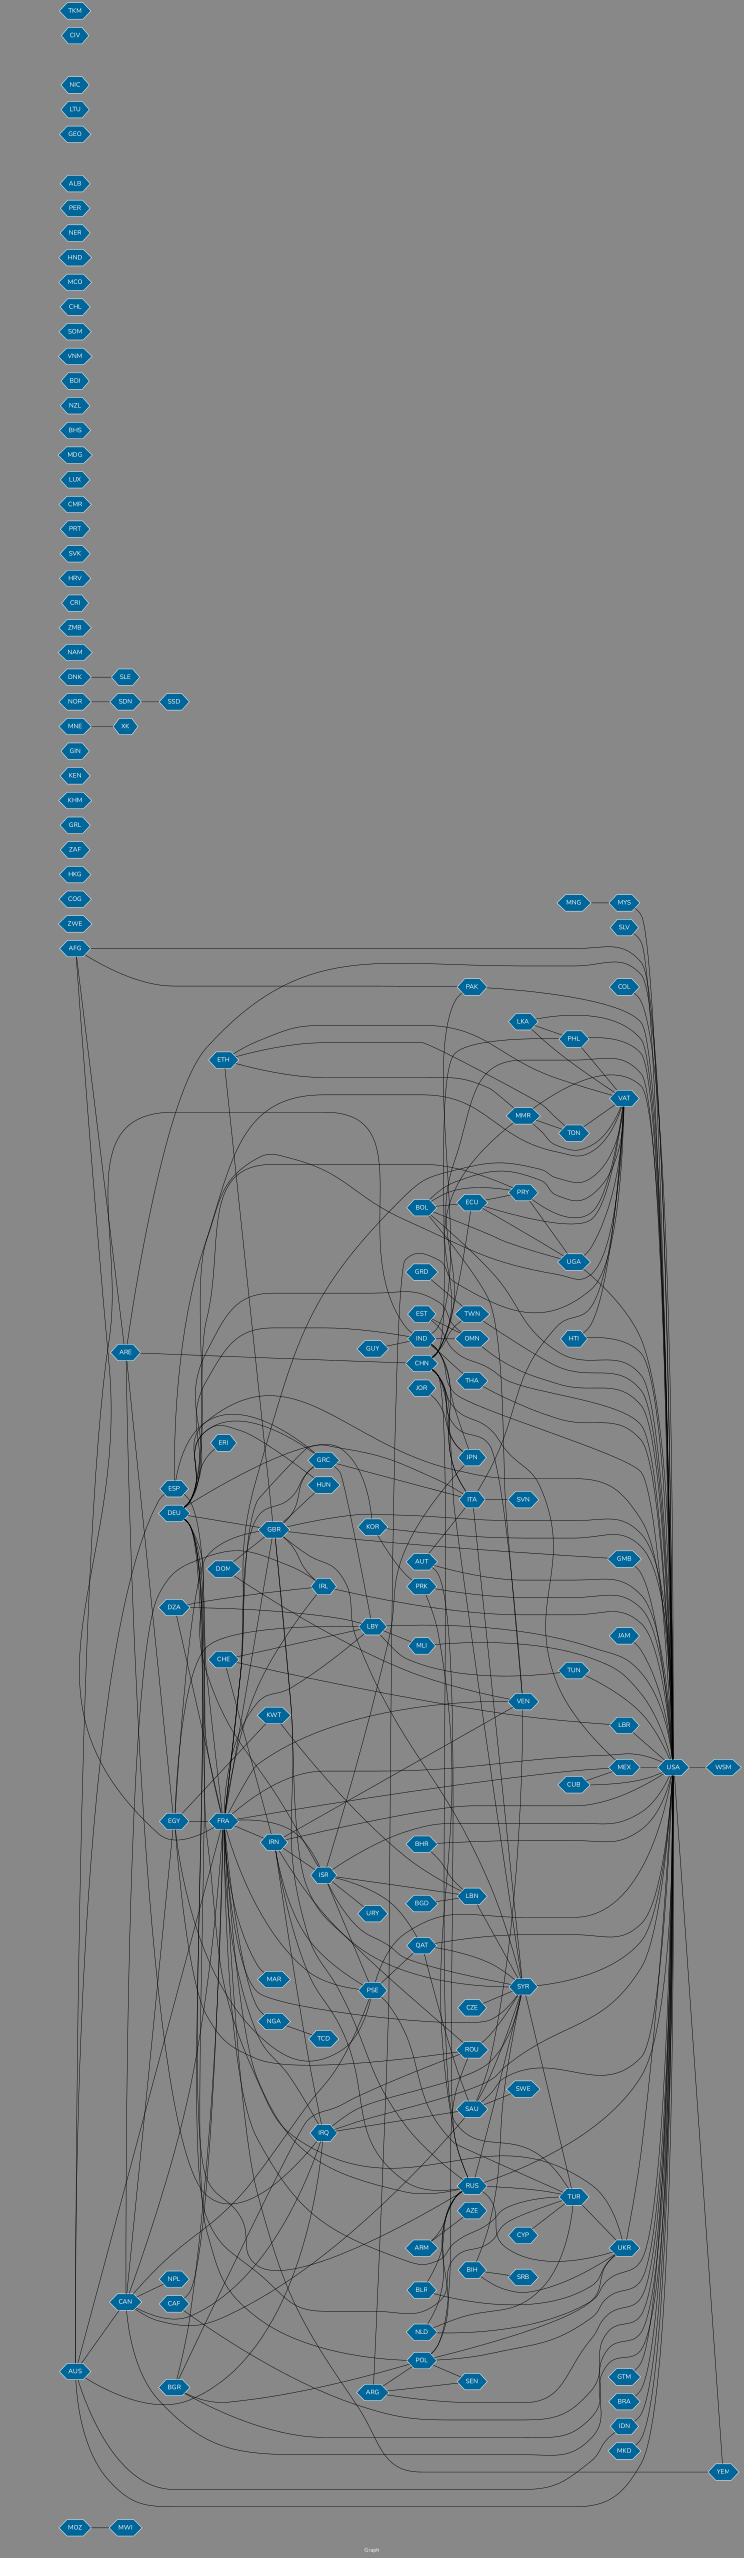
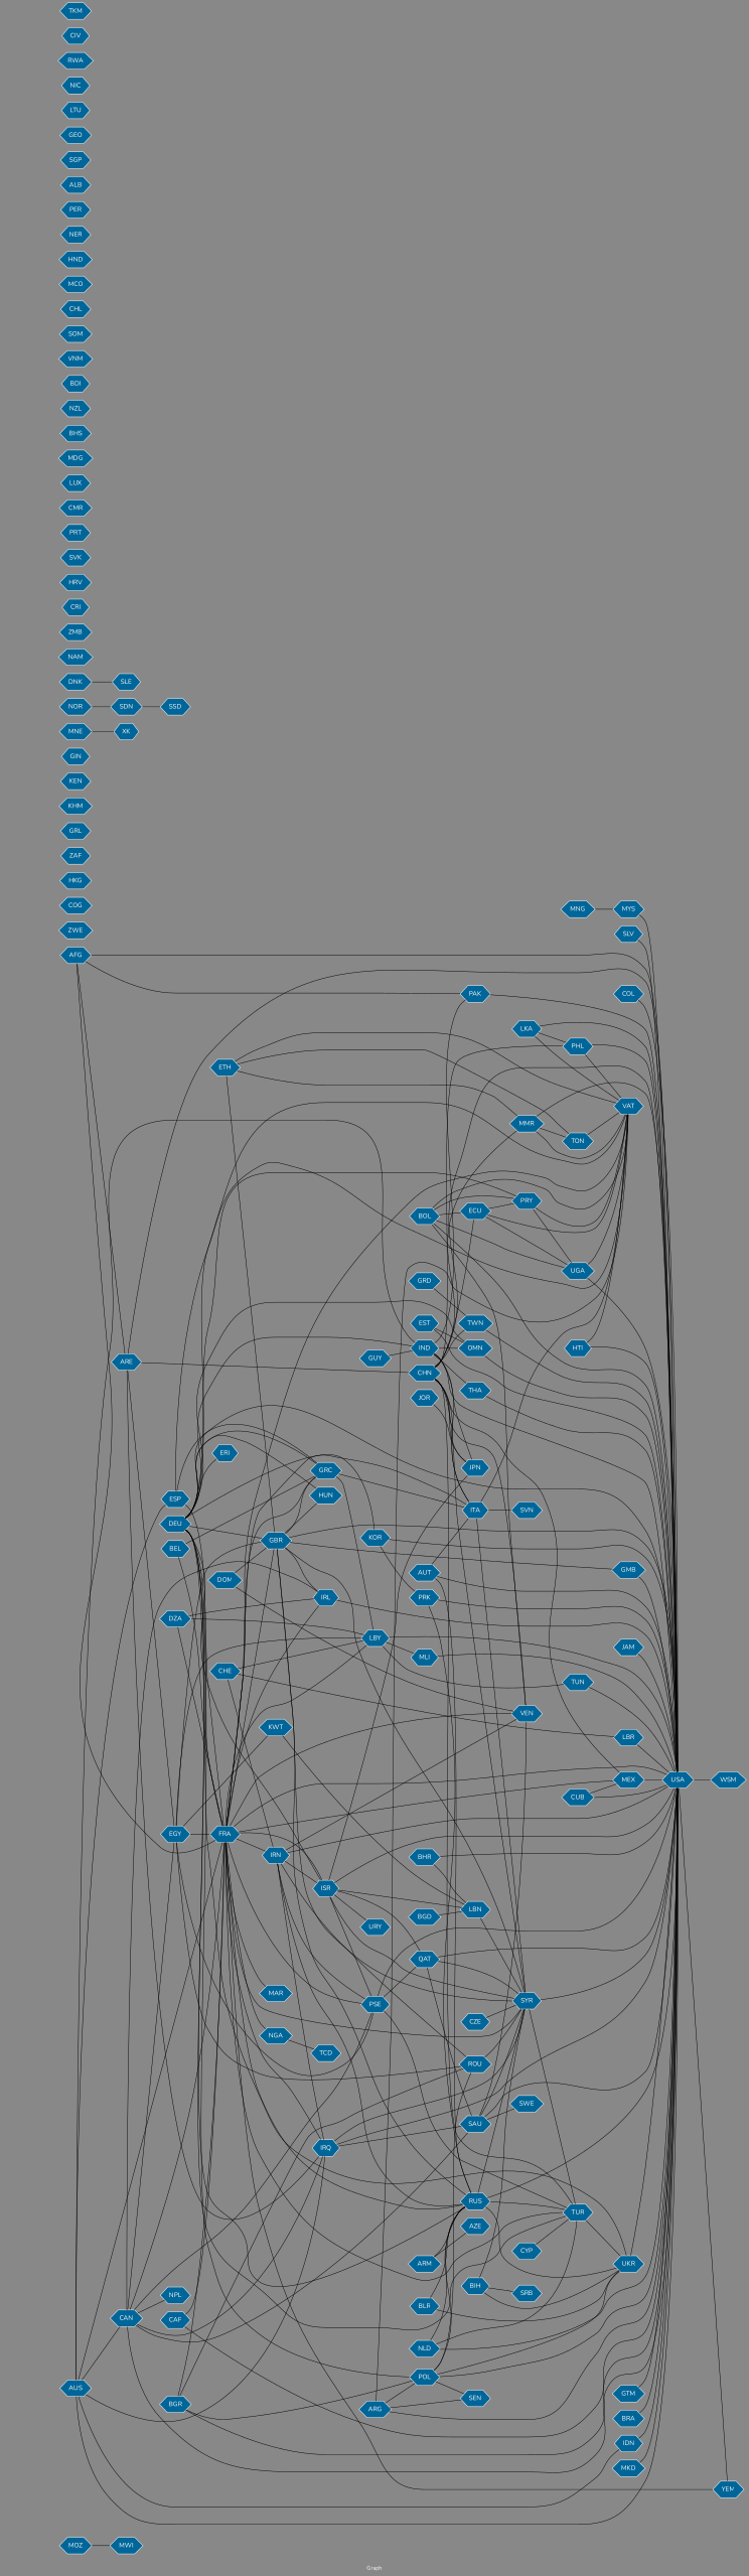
  graph {
    bgcolor="#888888"
    fontcolor=white
    fontname=Nunito
    fontsize=12
    label="Graph"
    rankdir=LR
    node [color=white fillcolor="#006699" fontcolor=white fontname=Nunito shape=hexagon style=filled]
    edge [arrowhead=open color=black fontcolor=white fontname=Nunito fontsize=12 weight=1]
    n1 [label=MWI]
    n2 [label=FRA]
    n3 [label=YEM]
    n4 [label=USA]
    n5 [label=GBR]
    n6 [label=IRQ]
    n7 [label=PSE]
    n8 [label=IRN]
    n9 [label=NGA]
    n10 [label=SYR]
    n11 [label=LBY]
    n12 [label=GRC]
    n13 [label=RUS]
    n14 [label=VAT]
    n15 [label=ITA]
    n16 [label=MEX]
    n17 [label=ISR]
    n18 [label=TUR]
    n19 [label=VEN]
    n20 [label=IRL]
    n21 [label=MAR]
    n22 [label=WSM]
    n23 [label=ROU]
    n24 [label=GMB]
    n25 [label=HUN]
    n26 [label=SAU]
    n27 [label=QAT]
    n28 [label=TCD]
    n29 [label=MLI]
    n30 [label=TUN]
    n31 [label=UKR]
    n32 [label=SVN]
    n33 [label=JPN]
    n34 [label=LBN]
    n35 [label=URY]
    n36 [label=ZWE]
    n37 [label=CHN]
    n38 [label=MMR]
    n39 [label=PHL]
    n40 [label=ECU]
    n41 [label=TWN]
    n42 [label=TON]
    n43 [label=PRY]
    n44 [label=UGA]
    n45 [label=DEU]
    n46 [label=POL]
    n47 [label=KOR]
    n48 [label=IND]
    n49 [label=OMN]
    n50 [label=ERI]
    n51 [label=SEN]
    n52 [label=PRK]
    n53 [label=PAK]
    n54 [label=THA]
    n55 [label=COG]
    n56 [label=SWE]
    n57 [label=LKA]
    n58 [label=EGY]
    n59 [label=KWT]
    n60 [label=CAN]
    n61 [label=NPL]
    n62 [label=AUS]
    n63 [label=ESP]
    n64 [label=IDN]
    n65 [label=HKG]
    n66 [label=ZAF]
    n67 [label=GRL]
    n68 [label=BGR]
    n69 [label=KHM]
    n70 [label=AFG]
    n71 [label=ARE]
    n72 [label=MOZ]
    n73 [label=KEN]
    n74 [label=CUB]
    n75 [label=AUT]
    n76 [label=DZA]
    n77 [label=GIN]
    n78 [label=ARG]
    n79 [label=XK]
    n80 [label=MNE]
    n81 [label=SDN]
    n82 [label=SSD]
    n83 [label=NOR]
    n84 [label=DNK]
    n85 [label=SLE]
    n86 [label=ARM]
    n87 [label=AZE]
    n88 [label=CHE]
    n89 [label=LBR]
    n90 [label=NAM]
    n91 [label=HTI]
    n92 [label=GTM]
    n93 [label=ZMB]
    n94 [label=BRA]
    n95 [label=CRI]
+   n96 [label=BEL]
    n97 [label=BLR]
    n98 [label=BIH]
    n99 [label=SRB]
    n100 [label=CZE]
    n101 [label=CAF]
    n102 [label=HRV]
    n103 [label=SVK]
    n104 [label=NLD]
    n105 [label=DOM]
    n106 [label=PRT]
    n107 [label=CMR]
    n108 [label=BHR]
    n109 [label=ETH]
    n110 [label=LUX]
    n111 [label=MDG]
    n112 [label=GUY]
    n113 [label=BHS]
    n114 [label=MKD]
    n115 [label=MYS]
    n116 [label=SLV]
    n117 [label=BGD]
    n118 [label=NZL]
    n119 [label=BDI]
    n120 [label=COL]
    n121 [label=VNM]
    n122 [label=SOM]
    n123 [label=CYP]
    n124 [label=JAM]
    n125 [label=CHL]
    n126 [label=MCO]
    n127 [label=HND]
    n128 [label=NER]
    n129 [label=PER]
    n130 [label=ALB]
    n131 [label=GRD]
+   n132 [label=SGP]
    n133 [label=GEO]
    n134 [label=MNG]
    n135 [label=LTU]
    n136 [label=BOL]
    n137 [label=JOR]
    n138 [label=EST]
    n139 [label=NIC]
+   n140 [label=RWA]
    n141 [label=CIV]
    n142 [label=TKM]
    n2 -- n3 [weight=9]
    n2 -- n4 [weight=22]
    n2 -- n5 [weight=5]
    n2 -- n6 [weight=3]
    n2 -- n7 [weight=2]
    n2 -- n8 [weight=3]
    n2 -- n9 [weight=2]
    n2 -- n10 [weight=4]
    n2 -- n11 [weight=2]
    n2 -- n12
    n2 -- n13 [weight=2]
    n2 -- n14 [weight=2]
    n2 -- n15 [weight=3]
    n2 -- n16 [weight=2]
    n2 -- n17 [weight=10]
    n2 -- n18 [weight=6]
    n2 -- n19 [weight=2]
    n2 -- n20
    n2 -- n21
    n4 -- n3 [weight=4]
    n4 -- n22 [weight=3]
    n5 -- n4 [weight=12]
    n5 -- n10
    n5 -- n12
    n5 -- n13 [weight=2]
    n5 -- n20
    n5 -- n23
    n5 -- n24
    n5 -- n25
    n6 -- n4 [weight=5]
    n6 -- n10 [weight=2]
    n6 -- n26 [weight=4]
    n7 -- n4 [weight=6]
    n7 -- n18
    n7 -- n27 [weight=3]
    n8 -- n4 [weight=20]
    n8 -- n6
    n8 -- n7 [weight=2]
    n8 -- n10 [weight=2]
    n8 -- n13 [weight=2]
    n8 -- n17 [weight=6]
    n8 -- n19 [weight=2]
    n9 -- n28 [weight=3]
    n10 -- n4 [weight=6]
    n10 -- n18 [weight=4]
    n11 -- n4 [weight=4]
    n11 -- n29 [weight=2]
    n11 -- n30
    n12 -- n11 [weight=2]
    n12 -- n15
    n13 -- n4 [weight=8]
    n13 -- n10 [weight=9]
    n13 -- n18
    n13 -- n31 [weight=11]
    n15 -- n10 [weight=2]
    n15 -- n14
    n15 -- n32
    n16 -- n4 [weight=25]
    n17 -- n4 [weight=5]
    n17 -- n7 [weight=18]
    n17 -- n10 [weight=5]
    n17 -- n27
    n17 -- n33
    n17 -- n34 [weight=7]
    n17 -- n35
    n18 -- n31
    n20 -- n4
    n23 -- n10
    n24 -- n4 [weight=2]
    n26 -- n4 [weight=8]
    n26 -- n10 [weight=3]
    n26 -- n19 [weight=2]
    n26 -- n56
    n27 -- n4 [weight=4]
    n27 -- n10 [weight=2]
    n27 -- n26 [weight=2]
    n29 -- n4
    n30 -- n4
    n31 -- n4 [weight=2]
    n34 -- n10 [weight=8]
    n37 -- n4 [weight=17]
    n37 -- n10
    n37 -- n15
    n37 -- n16 [weight=2]
    n37 -- n18
    n37 -- n19 [weight=3]
    n37 -- n33 [weight=5]
    n37 -- n38
    n37 -- n39
    n37 -- n40
    n37 -- n41 [weight=2]
    n38 -- n4 [weight=4]
    n38 -- n14
    n38 -- n42
    n39 -- n4
    n39 -- n14 [weight=32]
    n40 -- n14
    n40 -- n43
    n40 -- n44
    n41 -- n4 [weight=2]
    n42 -- n14
    n43 -- n14
    n43 -- n44
    n44 -- n4
    n44 -- n14
    n45 -- n2 [weight=3]
    n45 -- n4
    n45 -- n5 [weight=2]
    n45 -- n12 [weight=6]
    n45 -- n13 [weight=2]
    n45 -- n14
    n45 -- n17 [weight=3]
    n45 -- n18 [weight=2]
    n45 -- n25
    n45 -- n31 [weight=6]
    n45 -- n43
    n45 -- n46
    n45 -- n47
    n45 -- n48
    n45 -- n49
    n45 -- n50
    n46 -- n4 [weight=2]
    n46 -- n13 [weight=3]
    n46 -- n23
    n46 -- n31
    n46 -- n51 [weight=2]
    n47 -- n4 [weight=4]
    n47 -- n52 [weight=4]
    n48 -- n4 [weight=5]
    n48 -- n15 [weight=4]
    n48 -- n33 [weight=4]
    n48 -- n49
    n48 -- n53 [weight=8]
    n48 -- n54 [weight=4]
    n49 -- n4
    n52 -- n4 [weight=16]
    n52 -- n13 [weight=2]
    n53 -- n4 [weight=5]
    n54 -- n4
    n57 -- n4
    n57 -- n14 [weight=16]
    n57 -- n39 [weight=5]
    n58 -- n2 [weight=2]
    n58 -- n5
    n58 -- n7 [weight=3]
    n58 -- n11
    n58 -- n23
    n58 -- n59
    n59 -- n34
    n60 -- n2
    n60 -- n4 [weight=3]
    n60 -- n6 [weight=4]
    n60 -- n7 [weight=3]
    n60 -- n20
    n60 -- n26
    n60 -- n58 [weight=2]
    n60 -- n61 [weight=2]
    n62 -- n2
    n62 -- n4
    n62 -- n6 [weight=3]
    n62 -- n48 [weight=2]
    n62 -- n60
    n62 -- n63
    n62 -- n64
    n63 -- n2 [weight=2]
    n63 -- n12
    n63 -- n14
    n64 -- n4 [weight=3]
    n68 -- n2 [weight=5]
    n68 -- n4 [weight=2]
    n68 -- n23
    n68 -- n46
    n70 -- n2
    n70 -- n4 [weight=6]
    n70 -- n53 [weight=3]
    n70 -- n71
    n71 -- n4 [weight=2]
    n71 -- n6 [weight=2]
    n71 -- n37
    n71 -- n58
    n72 -- n1
    n74 -- n4 [weight=35]
    n74 -- n16
    n75 -- n4
    n75 -- n13
    n75 -- n15
    n76 -- n2 [weight=2]
    n76 -- n11 [weight=3]
    n76 -- n20
    n78 -- n4 [weight=2]
    n78 -- n14
    n78 -- n46 [weight=2]
    n78 -- n51 [weight=2]
    n80 -- n79
    n81 -- n82 [weight=6]
    n83 -- n81
    n84 -- n85
    n86 -- n13 [weight=4]
    n86 -- n87
    n88 -- n8 [weight=2]
    n88 -- n11 [weight=2]
    n88 -- n89
    n89 -- n4 [weight=3]
    n91 -- n4 [weight=2]
    n91 -- n14
    n92 -- n4
    n94 -- n4
+   n96 -- n2
+   n96 -- n12 [weight=3]
    n97 -- n13
    n97 -- n31
    n98 -- n10
    n98 -- n31 [weight=2]
    n98 -- n99
    n100 -- n10
    n101 -- n2 [weight=2]
    n101 -- n4 [weight=2]
    n104 -- n4
    n104 -- n13
    n104 -- n18
    n105 -- n5
    n105 -- n19
    n108 -- n4
    n108 -- n34
    n109 -- n5
    n109 -- n14
    n109 -- n38
    n109 -- n42
    n112 -- n48
    n114 -- n4
    n115 -- n4
    n116 -- n4 [weight=2]
    n117 -- n34 [weight=2]
    n120 -- n4 [weight=2]
    n123 -- n18
    n124 -- n4 [weight=3]
    n131 -- n41
    n134 -- n115 [weight=2]
    n136 -- n4
    n136 -- n14
    n136 -- n19
    n136 -- n40
    n136 -- n43
    n136 -- n44
    n137 -- n33 [weight=3]
    n138 -- n4
    n138 -- n49 [weight=2]
  }
